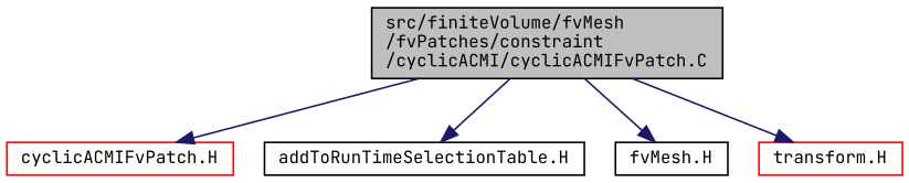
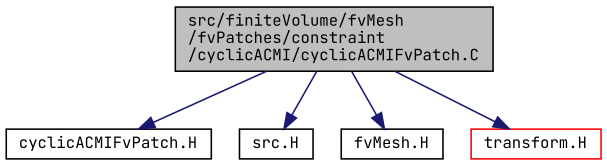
  digraph {
    fontname="JetBrains Mono"
    node [color=black fontname="JetBrains Mono" fontsize=10 shape=record]
    edge [color=midnightblue fontname="JetBrains Mono" fontsize=10 labelfontname=FreeSans labelfontsize=10 style=solid]
    n1 [fillcolor=grey75 fontcolor=black height=0.2 label="src/finiteVolume/fvMesh\l/fvPatches/constraint\l/cyclicACMI/cyclicACMIFvPatch.C" style=filled width=0.4]
-   n2 [color=red height=0.2 label="cyclicACMIFvPatch.H" width=0.4]
-   n3 [height=0.2 label="addToRunTimeSelectionTable.H" width=0.4]
+   n2 [height=0.2 label="cyclicACMIFvPatch.H" width=0.4]
+   n3 [height=0.2 label="src.H" width=0.4]
    n4 [height=0.2 label="fvMesh.H" width=0.4]
    n5 [color=red height=0.2 label="transform.H" width=0.4]
    n1 -> n2
    n1 -> n3
    n1 -> n4
    n1 -> n5
  }
